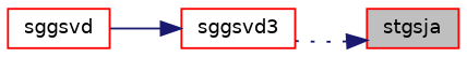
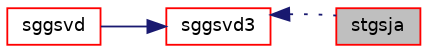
  digraph {
    rankdir=RL
    node [color=red fillcolor=white fontname=Helvetica fontsize=10 shape=record style=filled]
    edge [color=midnightblue dir=back fontname=Helvetica fontsize=10 labelfontname=Helvetica labelfontsize=10]
    n1 [fillcolor=grey75 fontcolor=black height=0.2 label=stgsja width=0.4]
    n2 [height=0.2 label=sggsvd3 width=0.4]
    n3 [height=0.2 label=sggsvd width=0.4]
-   n1 -> n2 [style=dotted]
+   n2 -> n1 [style=dotted]
    n2 -> n3 [style=solid]
  }
